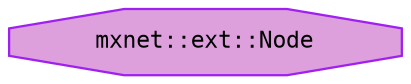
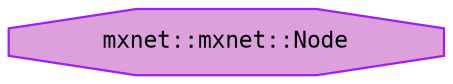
  digraph {
    rankdir=LR
    fontname="DejaVu Sans Mono"
-   n1 [color=purple fillcolor=plum fontname="DejaVu Sans Mono" fontsize=10 height=0.2 label="mxnet::ext::Node" shape=octagon style=filled width=0.4]
+   n1 [color=purple fillcolor=plum fontname="DejaVu Sans Mono" fontsize=10 height=0.2 label="mxnet::mxnet::Node" shape=octagon style=filled width=0.4]
  }
